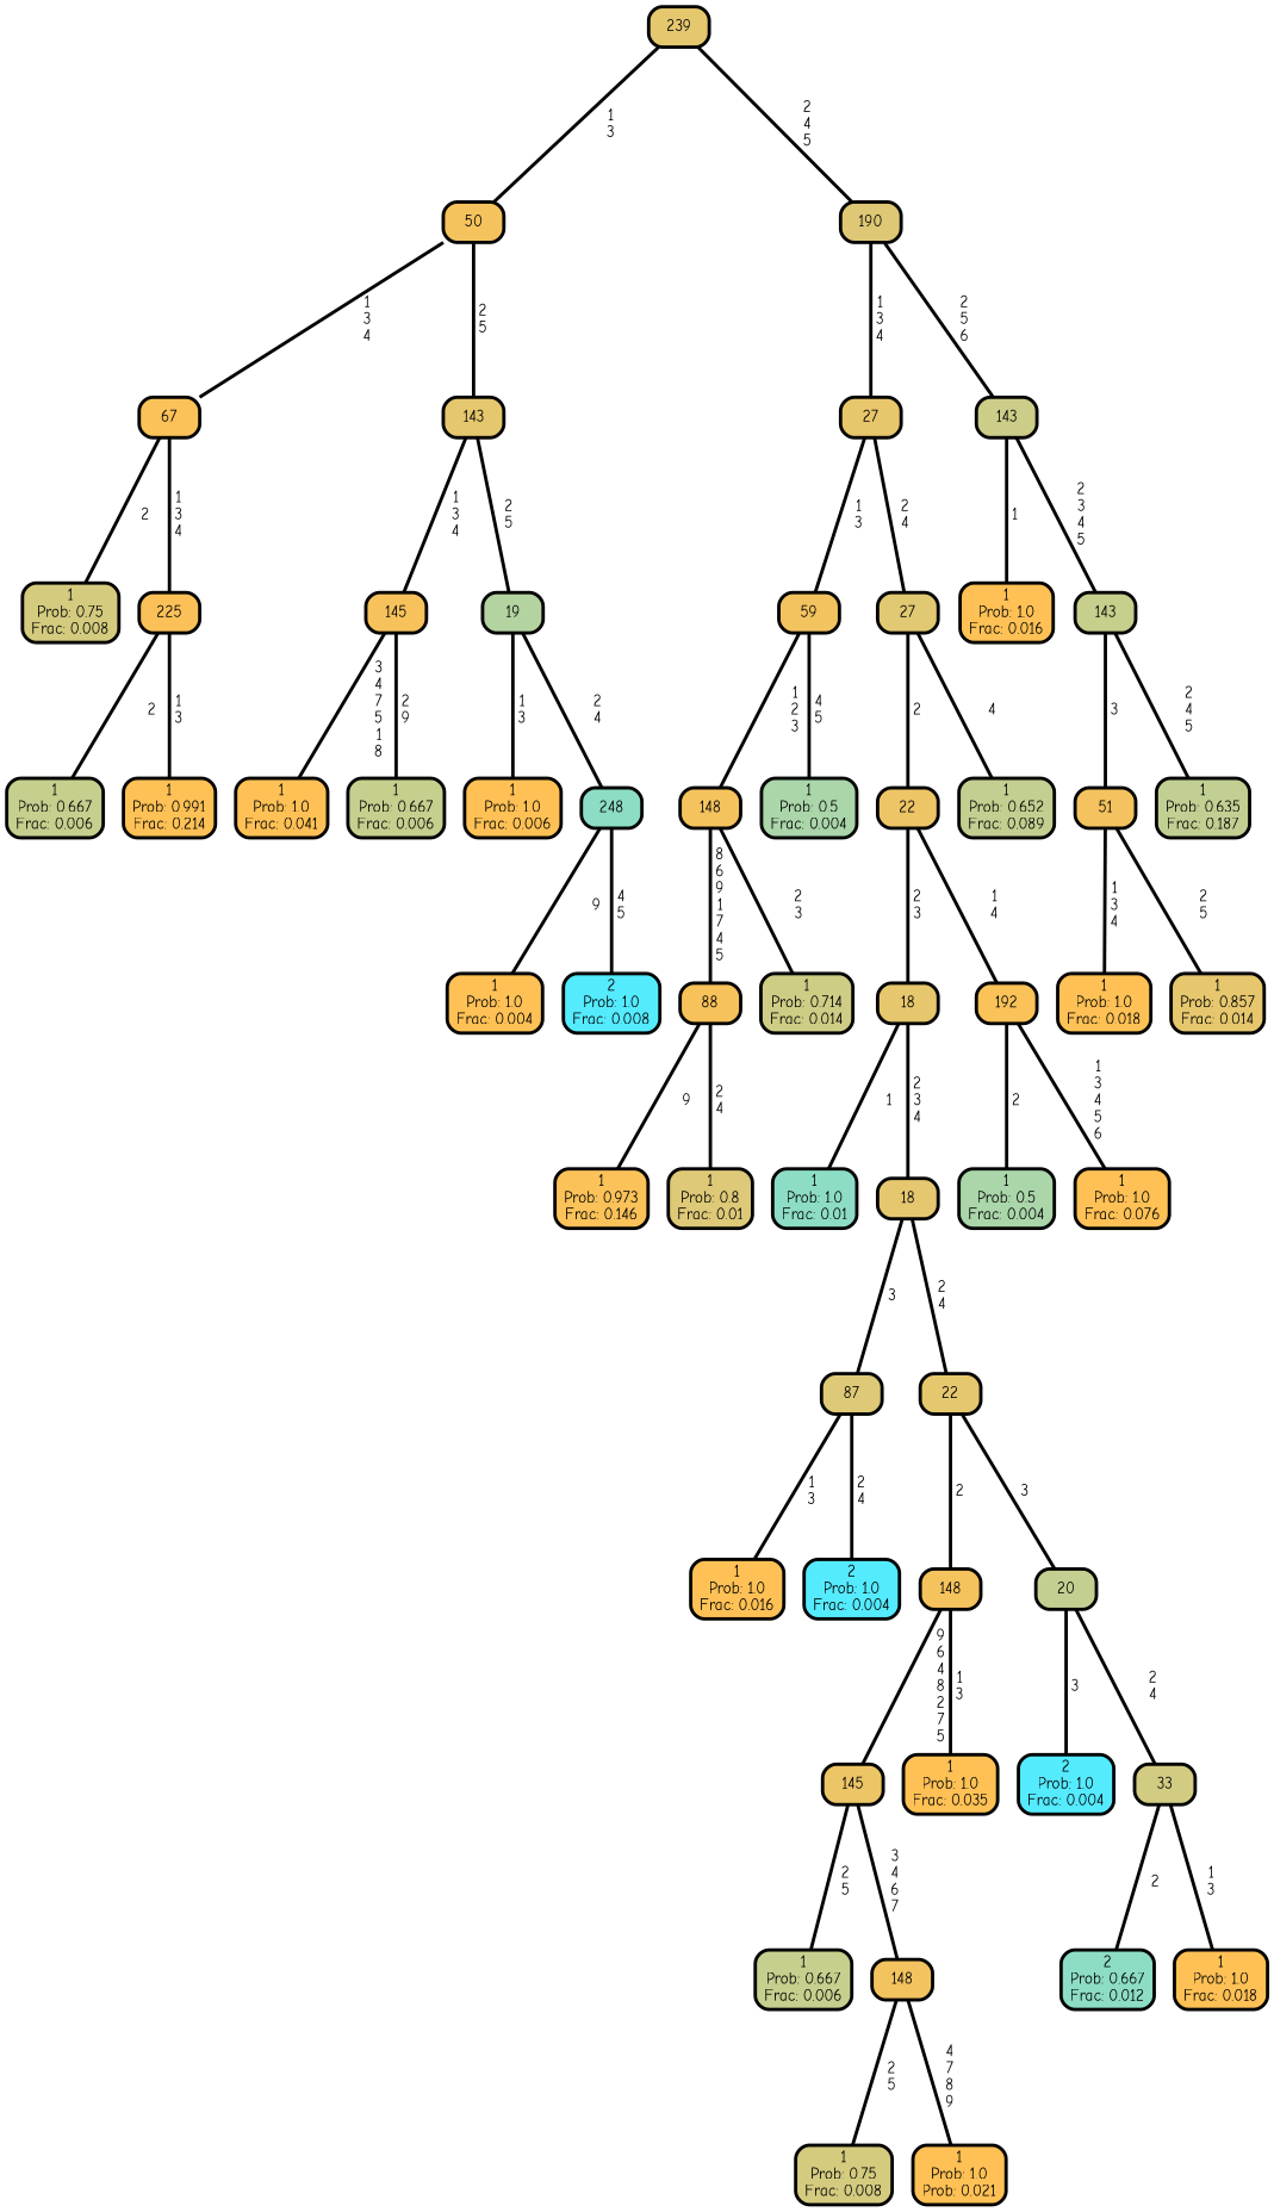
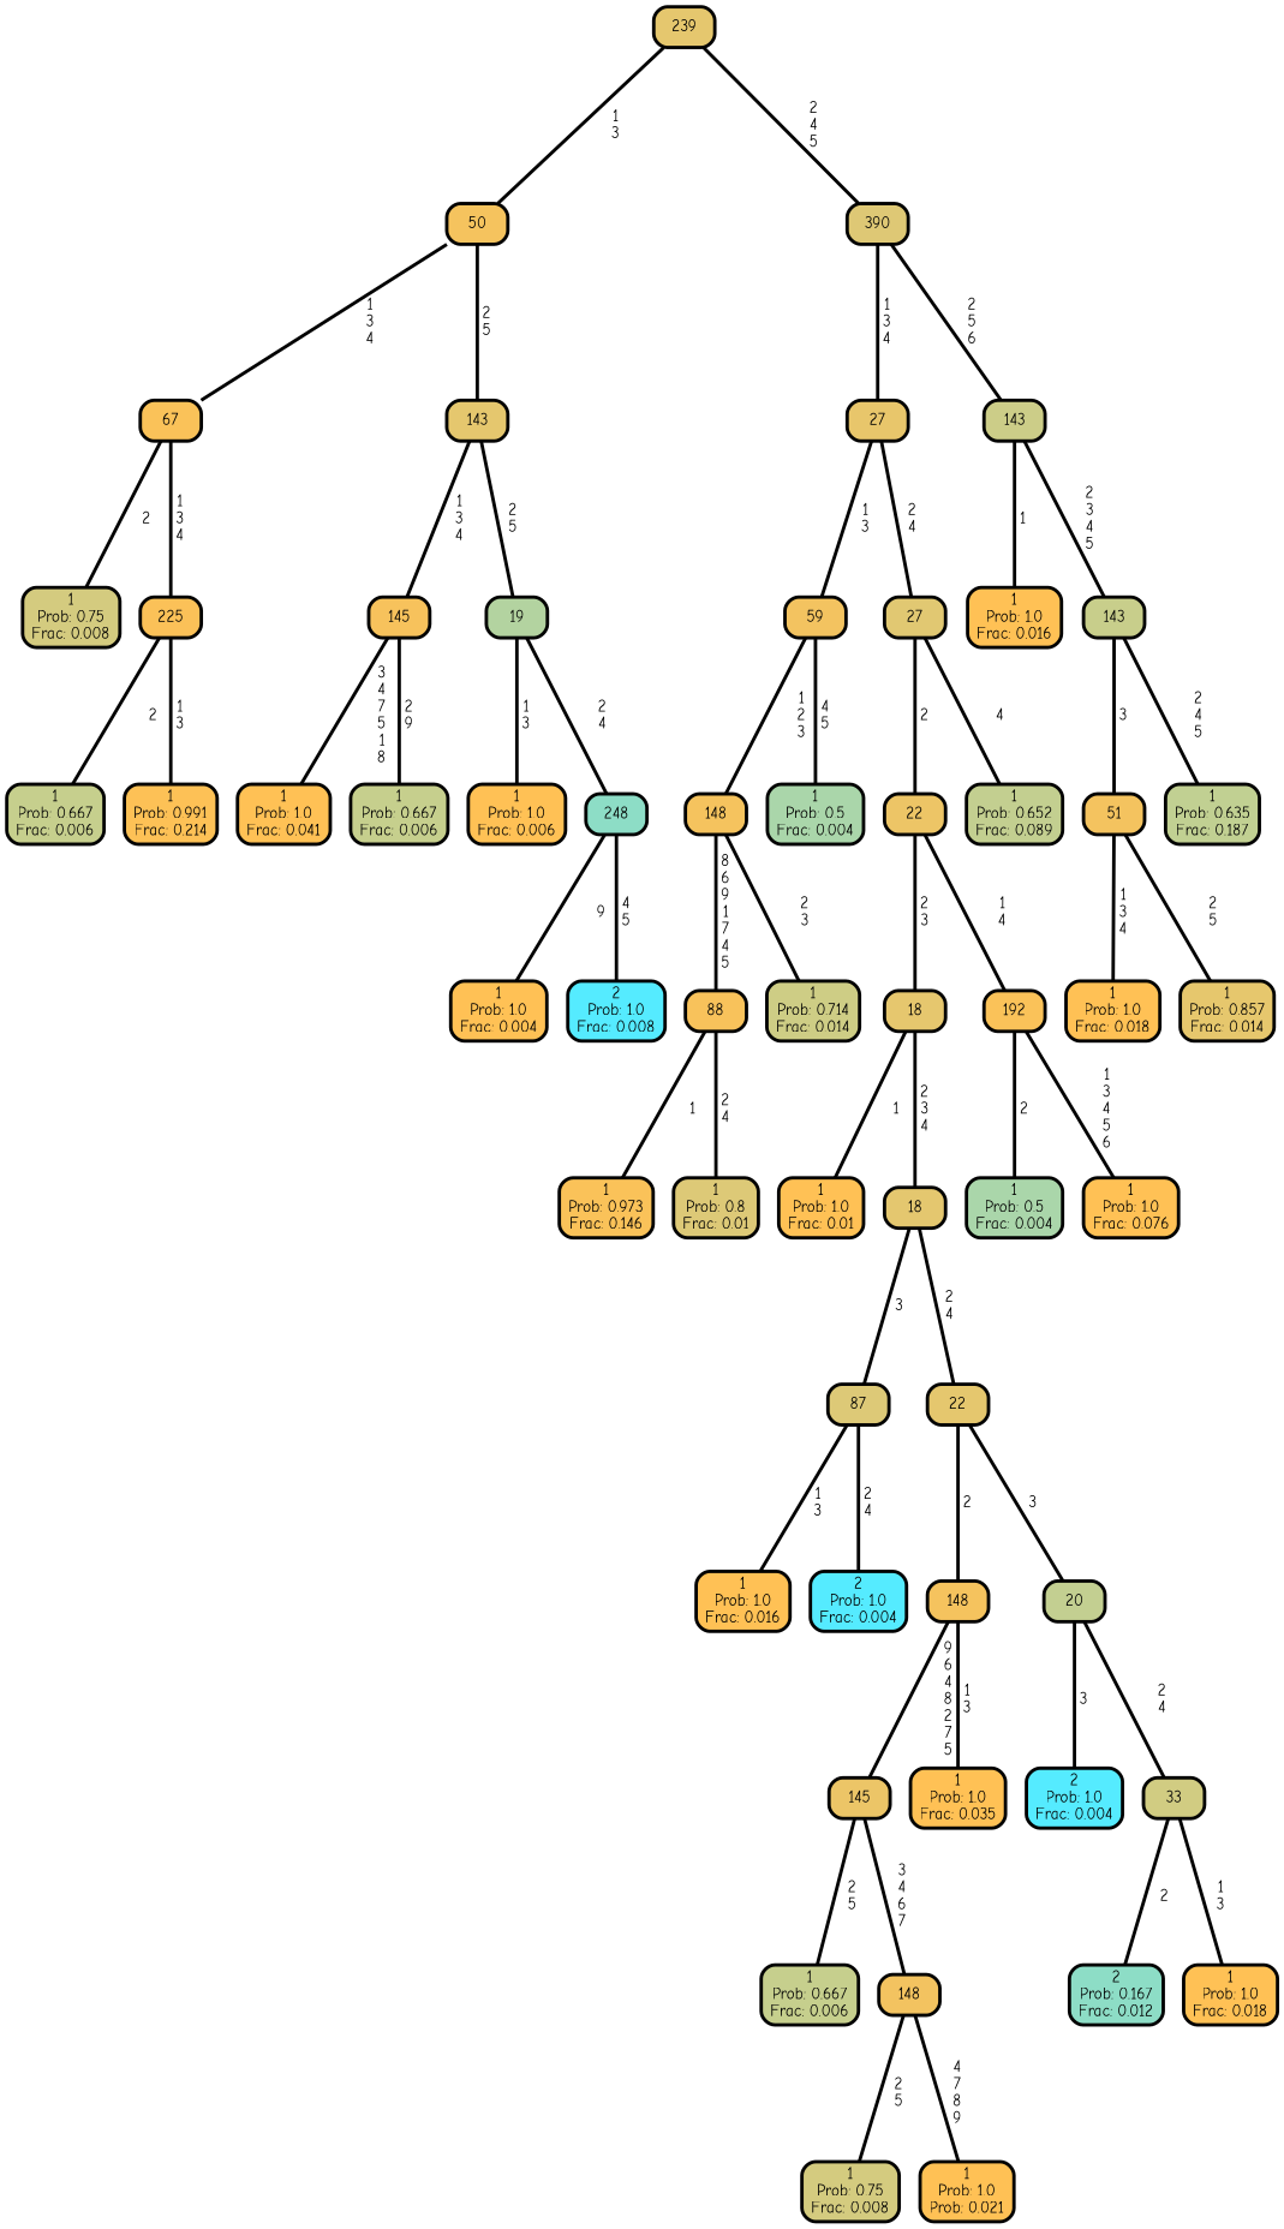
  graph {
    fontname="Comic Neue"
    ranksep="0 equally"
    splines=straight
    node [color=black fillcolor="#ffc155" fontcolor=black fontname="Comic Neue" penwidth=3 shape=box style="filled, rounded"]
    edge [color=black fontname="Comic Neue" penwidth=3]
    n1 [fillcolor="#d4cb7f" label="1\nProb: 0.75\nFrac: 0.008"]
    n2 [fillcolor="#fac259" label=67]
    n3 [fillcolor="#fbc158" label=225]
    n4 [fillcolor="#c6cf8d" label="1\nProb: 0.667\nFrac: 0.006"]
    n5 [fillcolor="#fdc156" label="1\nProb: 0.991\nFrac: 0.214"]
    n6 [fillcolor="#f5c35e" label=50]
    n7 [fillcolor="#e5c76e" label=143]
    n8 [fillcolor="#f7c25c" label=145]
    n9 [fillcolor="#b3d3a0" label=19]
    n10 [label="1\nProb: 1.0\nFrac: 0.041"]
    n11 [fillcolor="#c6cf8d" label="1\nProb: 0.667\nFrac: 0.006"]
    n12 [label="1\nProb: 1.0\nFrac: 0.006"]
    n13 [fillcolor="#8dddc6" label=248]
    n14 [label="1\nProb: 1.0\nFrac: 0.004"]
    n15 [fillcolor="#55ebff" label="2\nProb: 1.0\nFrac: 0.008"]
    n16 [fillcolor="#e5c76e" label=239]
-   n17 [fillcolor="#dec875" label=190]
+   n17 [fillcolor="#dec875" label=390]
    n18 [fillcolor="#e8c66b" label=27]
    n19 [fillcolor="#cccd88" label=143]
    n20 [fillcolor="#fac259" label="1\nProb: 0.973\nFrac: 0.146"]
    n21 [fillcolor="#f8c25b" label=88]
    n22 [fillcolor="#ddc977" label="1\nProb: 0.8\nFrac: 0.01"]
    n23 [fillcolor="#f5c35e" label=148]
    n24 [fillcolor="#cecd85" label="1\nProb: 0.714\nFrac: 0.014"]
    n25 [fillcolor="#f3c360" label=59]
    n26 [fillcolor="#aad6aa" label="1\nProb: 0.5\nFrac: 0.004"]
    n27 [fillcolor="#e1c872" label=27]
    n28 [fillcolor="#edc566" label=22]
    n29 [fillcolor="#c3cf90" label="1\nProb: 0.652\nFrac: 0.089"]
-   n30 [fillcolor="#8dddc6" label="1\nProb: 1.0\nFrac: 0.01"]
+   n30 [label="1\nProb: 1.0\nFrac: 0.01"]
    n31 [fillcolor="#e6c76e" label=18]
    n32 [fillcolor="#e4c76f" label=18]
    n33 [fillcolor="#ddc977" label=87]
    n34 [fillcolor="#e5c76e" label=22]
    n35 [label="1\nProb: 1.0\nFrac: 0.016"]
    n36 [fillcolor="#55ebff" label="2\nProb: 1.0\nFrac: 0.004"]
    n37 [fillcolor="#f5c35e" label=148]
    n38 [fillcolor="#c3cf91" label=20]
    n39 [fillcolor="#c6cf8d" label="1\nProb: 0.667\nFrac: 0.006"]
    n40 [fillcolor="#ecc567" label=145]
    n41 [fillcolor="#f3c360" label=148]
    n42 [fillcolor="#d4cb7f" label="1\nProb: 0.75\nFrac: 0.008"]
    n43 [label="1\nProb: 1.0\nProb: 0.021"]
    n44 [label="1\nProb: 1.0\nFrac: 0.035"]
    n45 [fillcolor="#55ebff" label="2\nProb: 1.0\nFrac: 0.004"]
    n46 [fillcolor="#d1cc82" label=33]
-   n47 [fillcolor="#8dddc6" label="2\nProb: 0.667\nFrac: 0.012"]
+   n47 [fillcolor="#8dddc6" label="2\nProb: 0.167\nFrac: 0.012"]
    n48 [label="1\nProb: 1.0\nFrac: 0.018"]
    n49 [fillcolor="#fac259" label=192]
    n50 [fillcolor="#aad6aa" label="1\nProb: 0.5\nFrac: 0.004"]
    n51 [label="1\nProb: 1.0\nFrac: 0.076"]
    n52 [label="1\nProb: 1.0\nFrac: 0.016"]
    n53 [fillcolor="#c8ce8b" label=143]
    n54 [fillcolor="#f4c35f" label=51]
    n55 [fillcolor="#c1d092" label="1\nProb: 0.635\nFrac: 0.187"]
    n56 [label="1\nProb: 1.0\nFrac: 0.018"]
    n57 [fillcolor="#e6c76d" label="1\nProb: 0.857\nFrac: 0.014"]
    subgraph sub_1 {
      rank=same
    }
    n2 -- n1 [label=" 2"]
    n2 -- n3 [label=" 1\n 3\n 4"]
    n3 -- n4 [label=" 2"]
    n3 -- n5 [label=" 1\n 3"]
    n6 -- n2 [label=" 1\n 3\n 4"]
    n6 -- n7 [label=" 2\n 5"]
    n7 -- n8 [label=" 1\n 3\n 4"]
    n7 -- n9 [label=" 2\n 5"]
    n8 -- n10 [label=" 3\n 4\n 7\n 5\n 1\n 8"]
    n8 -- n11 [label=" 2\n 9"]
    n9 -- n12 [label=" 1\n 3"]
    n9 -- n13 [label=" 2\n 4"]
    n13 -- n14 [label=" 9"]
    n13 -- n15 [label=" 4\n 5"]
    n16 -- n6 [label=" 1\n 3"]
    n16 -- n17 [label=" 2\n 4\n 5"]
    n17 -- n18 [label=" 1\n 3\n 4"]
    n17 -- n19 [label=" 2\n 5\n 6"]
    n18 -- n25 [label=" 1\n 3"]
    n18 -- n27 [label=" 2\n 4"]
    n19 -- n52 [label=" 1"]
    n19 -- n53 [label=" 2\n 3\n 4\n 5"]
-   n21 -- n20 [label=" 9"]
+   n21 -- n20 [label=" 1"]
    n21 -- n22 [label=" 2\n 4"]
    n23 -- n21 [label=" 8\n 6\n 9\n 1\n 7\n 4\n 5"]
    n23 -- n24 [label=" 2\n 3"]
    n25 -- n23 [label=" 1\n 2\n 3"]
    n25 -- n26 [label=" 4\n 5"]
    n27 -- n28 [label=" 2"]
    n27 -- n29 [label=" 4"]
    n28 -- n31 [label=" 2\n 3"]
    n28 -- n49 [label=" 1\n 4"]
    n31 -- n30 [label=" 1"]
    n31 -- n32 [label=" 2\n 3\n 4"]
    n32 -- n33 [label=" 3"]
    n32 -- n34 [label=" 2\n 4"]
    n33 -- n35 [label=" 1\n 3"]
    n33 -- n36 [label=" 2\n 4"]
    n34 -- n37 [label=" 2"]
    n34 -- n38 [label=" 3"]
    n37 -- n40 [label=" 9\n 6\n 4\n 8\n 2\n 7\n 5"]
    n37 -- n44 [label=" 1\n 3"]
    n38 -- n45 [label=" 3"]
    n38 -- n46 [label=" 2\n 4"]
    n40 -- n39 [label=" 2\n 5"]
    n40 -- n41 [label=" 3\n 4\n 6\n 7"]
    n41 -- n42 [label=" 2\n 5"]
    n41 -- n43 [label=" 4\n 7\n 8\n 9"]
    n46 -- n47 [label=" 2"]
    n46 -- n48 [label=" 1\n 3"]
    n49 -- n50 [label=" 2"]
    n49 -- n51 [label=" 1\n 3\n 4\n 5\n 6"]
    n53 -- n54 [label=" 3"]
    n53 -- n55 [label=" 2\n 4\n 5"]
    n54 -- n56 [label=" 1\n 3\n 4"]
    n54 -- n57 [label=" 2\n 5"]
  }
